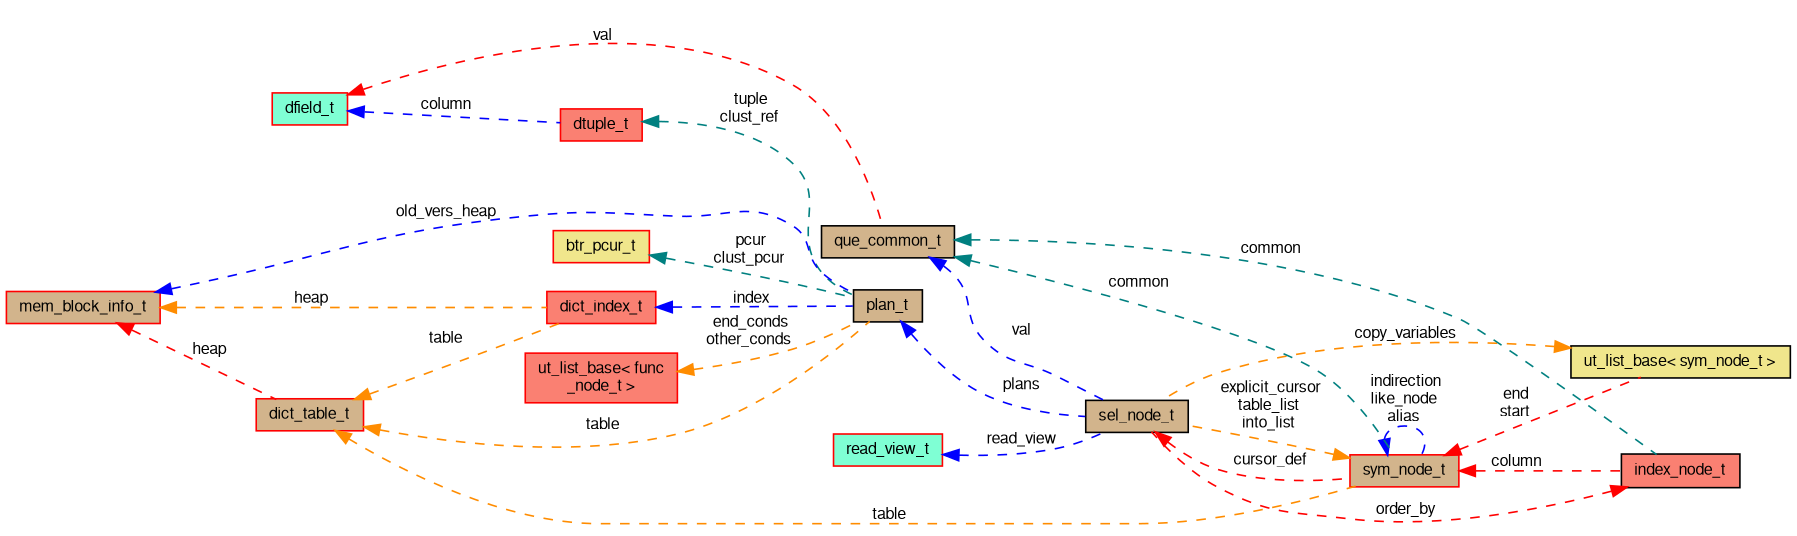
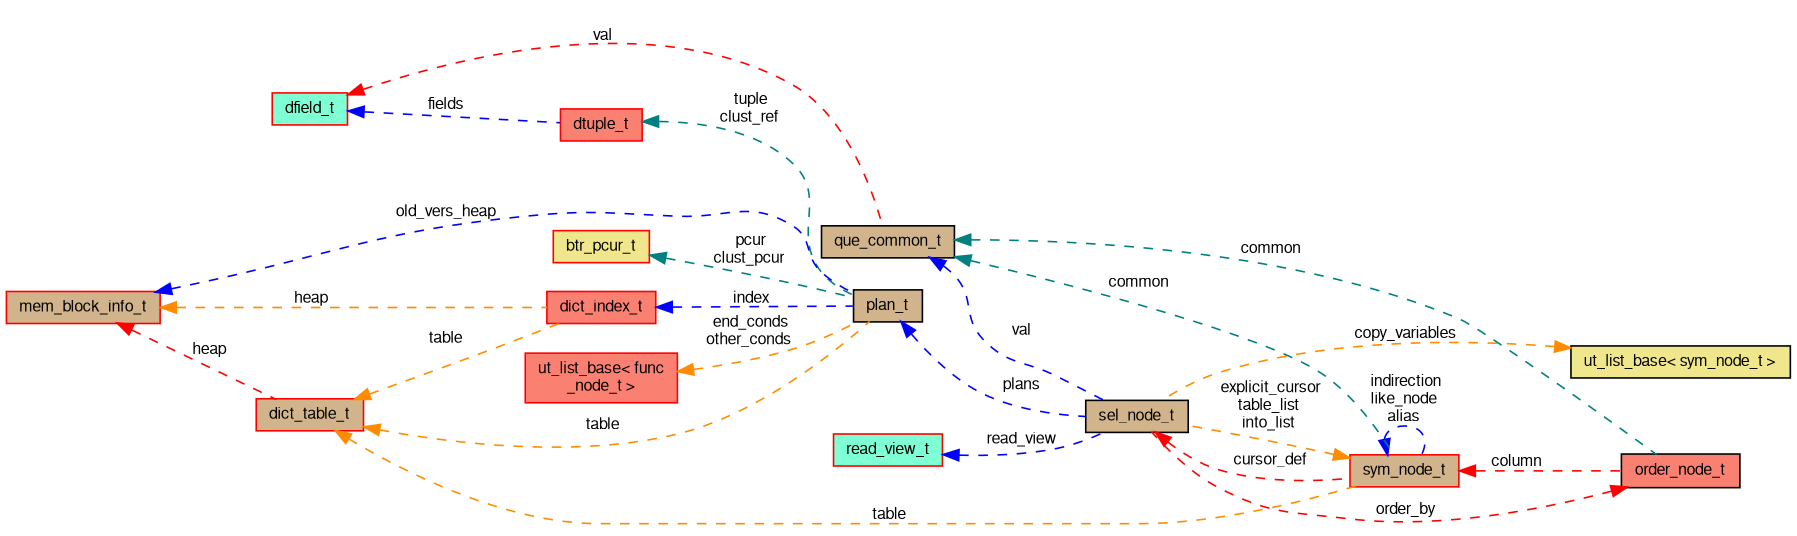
  digraph {
    rankdir=LR
    node [color=red fillcolor=tan fontname=FreeSans fontsize=10 shape=record style=filled]
    edge [color=darkorange dir=back fontname=FreeSans fontsize=10 labelfontname=FreeSans labelfontsize=10 style=dashed]
    n1 [color=black fontcolor=black height=0.2 label=sel_node_t width=0.4]
    n2 [height=0.2 label=sym_node_t width=0.4]
-   n3 [color=black fillcolor=salmon height=0.2 label=index_node_t width=0.4]
+   n3 [color=black fillcolor=salmon height=0.2 label=order_node_t width=0.4]
    n4 [color=black fillcolor=khaki height=0.2 label="ut_list_base\< sym_node_t \>" width=0.4]
    n5 [color=black height=0.2 label=que_common_t width=0.4]
    n6 [fillcolor=aquamarine height=0.2 label=dfield_t width=0.4]
    n7 [fillcolor=salmon height=0.2 label=dtuple_t width=0.4]
    n8 [color=black height=0.2 label=plan_t width=0.4]
    n9 [height=0.2 label=dict_table_t width=0.4]
    n10 [fillcolor=salmon height=0.2 label=dict_index_t width=0.4]
    n11 [height=0.2 label=mem_block_info_t width=0.4]
    n12 [fillcolor=salmon height=0.2 label="ut_list_base\< func\l_node_t \>" width=0.4]
    n13 [fillcolor=khaki height=0.2 label=btr_pcur_t width=0.4]
    n14 [fillcolor=aquamarine height=0.2 label=read_view_t width=0.4]
    n1 -> n2 [color=red label=" cursor_def"]
    n2 -> n1 [label=" explicit_cursor\ntable_list\ninto_list"]
    n2 -> n2 [color=blue label=" indirection\nlike_node\nalias"]
    n2 -> n3 [color=red label=" column"]
-   n2 -> n4 [color=red label=" end\nstart"]
    n3 -> n1 [color=red label=" order_by"]
    n4 -> n1 [label=" copy_variables"]
    n5 -> n1 [color=blue label=" val"]
    n5 -> n2 [color=teal label=" common"]
    n5 -> n3 [color=teal label=" common"]
    n6 -> n5 [color=red label=" val"]
-   n6 -> n7 [color=blue label=" column"]
+   n6 -> n7 [color=blue label=" fields"]
    n7 -> n8 [color=teal label=" tuple\nclust_ref"]
    n8 -> n1 [color=blue label=" plans"]
    n9 -> n2 [label=" table"]
    n9 -> n8 [label=" table"]
    n9 -> n10 [label=" table"]
    n10 -> n8 [color=blue label=" index"]
    n11 -> n8 [color=blue label=" old_vers_heap"]
    n11 -> n9 [color=red label=" heap"]
    n11 -> n10 [label=" heap"]
    n12 -> n8 [label=" end_conds\nother_conds"]
    n13 -> n8 [color=teal label=" pcur\nclust_pcur"]
    n14 -> n1 [color=blue label=" read_view"]
  }
